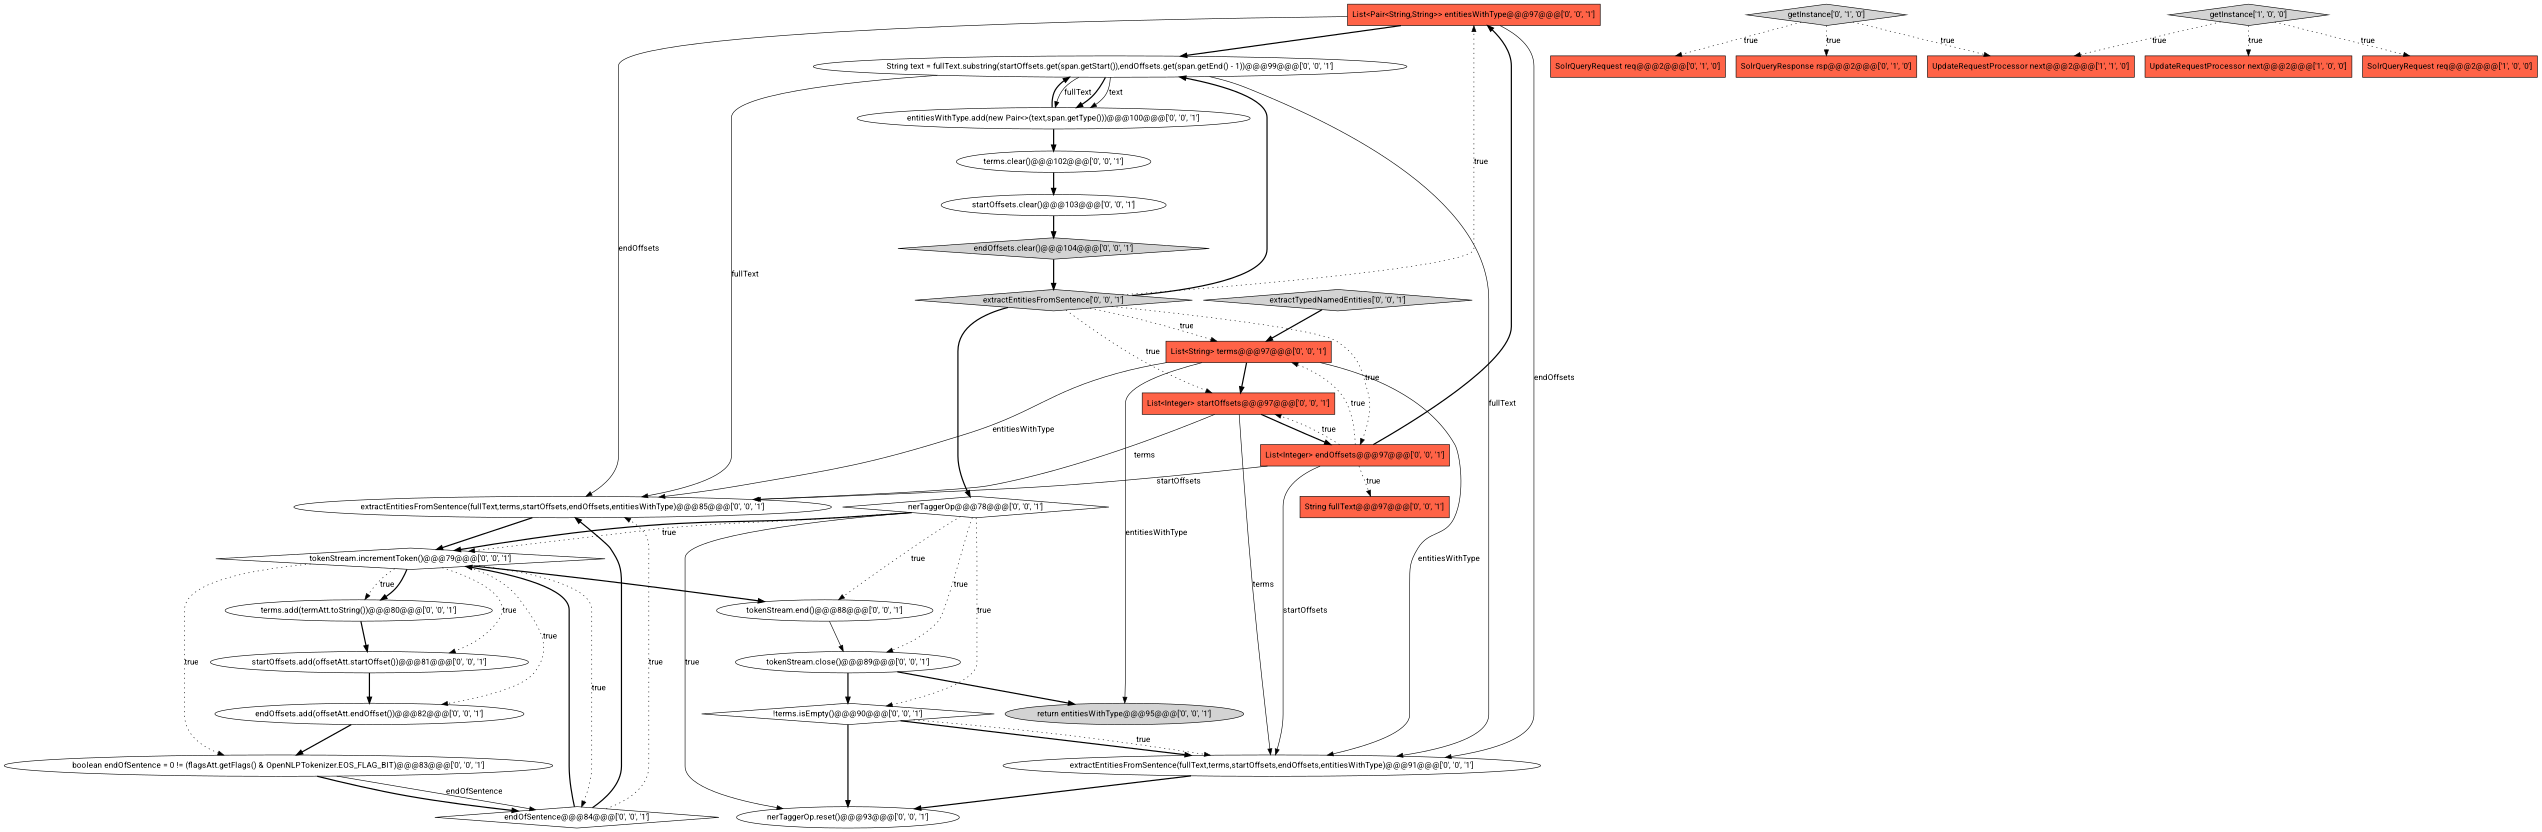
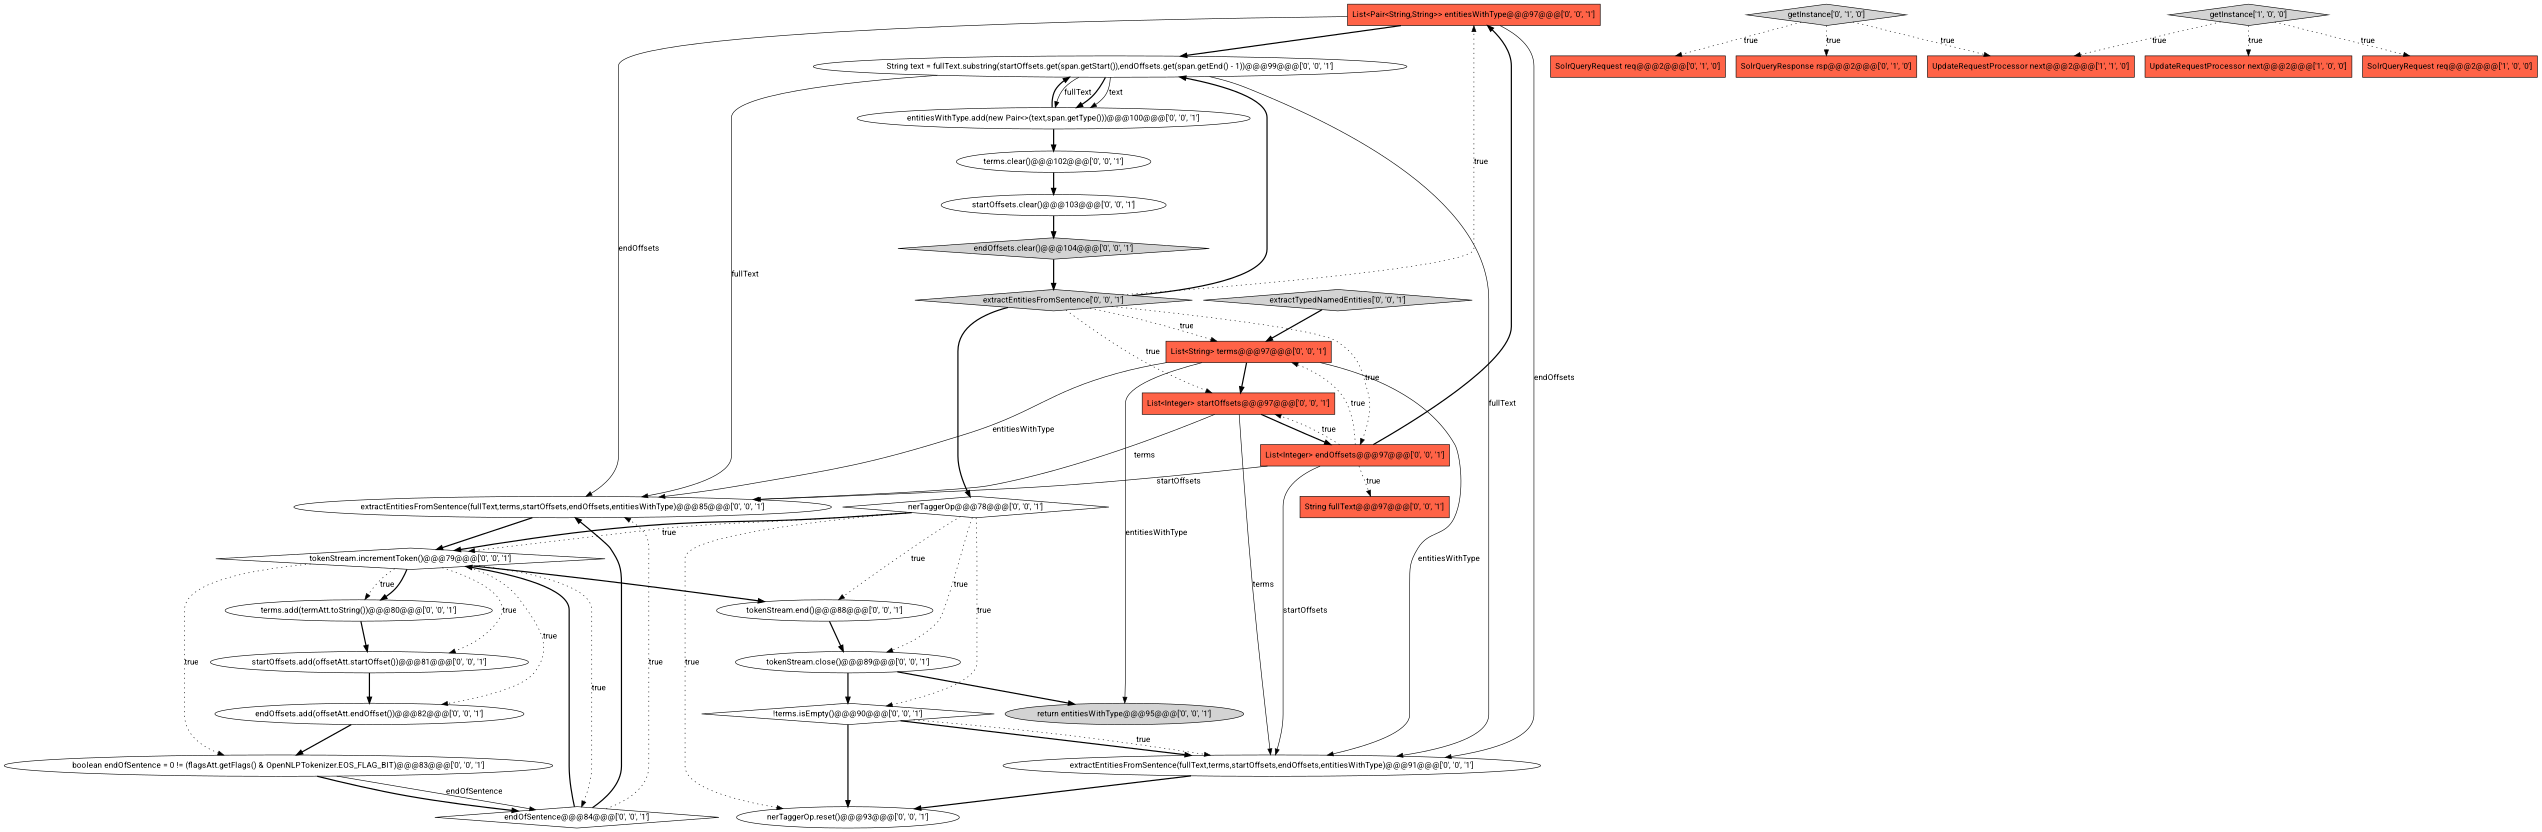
  digraph {
    fontname=Roboto
    node [fillcolor=white fontname=Roboto shape=ellipse style=filled]
    edge [fontname=Roboto style=bold]
    n1 [label="nerTaggerOp.reset()@@@93@@@['0', '0', '1']"]
    n2 [fillcolor=lightgray label="return entitiesWithType@@@95@@@['0', '0', '1']"]
    n3 [label="terms.add(termAtt.toString())@@@80@@@['0', '0', '1']"]
    n4 [label="startOffsets.add(offsetAtt.startOffset())@@@81@@@['0', '0', '1']"]
    n5 [label="endOffsets.add(offsetAtt.endOffset())@@@82@@@['0', '0', '1']"]
    n6 [label="endOfSentence@@@84@@@['0', '0', '1']" shape=diamond]
    n7 [label="extractEntitiesFromSentence(fullText,terms,startOffsets,endOffsets,entitiesWithType)@@@85@@@['0', '0', '1']"]
    n8 [label="tokenStream.incrementToken()@@@79@@@['0', '0', '1']" shape=diamond]
    n9 [label="tokenStream.end()@@@88@@@['0', '0', '1']"]
    n10 [label="boolean endOfSentence = 0 != (flagsAtt.getFlags() & OpenNLPTokenizer.EOS_FLAG_BIT)@@@83@@@['0', '0', '1']"]
    n11 [label="tokenStream.close()@@@89@@@['0', '0', '1']"]
    n12 [label="!terms.isEmpty()@@@90@@@['0', '0', '1']" shape=diamond]
    n13 [label="extractEntitiesFromSentence(fullText,terms,startOffsets,endOffsets,entitiesWithType)@@@91@@@['0', '0', '1']"]
    n14 [fillcolor=tomato label="List<Pair<String,String>> entitiesWithType@@@97@@@['0', '0', '1']" shape=box]
    n15 [label="String text = fullText.substring(startOffsets.get(span.getStart()),endOffsets.get(span.getEnd() - 1))@@@99@@@['0', '0', '1']"]
    n16 [label="entitiesWithType.add(new Pair<>(text,span.getType()))@@@100@@@['0', '0', '1']"]
    n17 [fillcolor=tomato label="List<Integer> startOffsets@@@97@@@['0', '0', '1']" shape=box]
    n18 [fillcolor=tomato label="List<Integer> endOffsets@@@97@@@['0', '0', '1']" shape=box]
    n19 [fillcolor=tomato label="List<String> terms@@@97@@@['0', '0', '1']" shape=box]
    n20 [fillcolor=tomato label="String fullText@@@97@@@['0', '0', '1']" shape=box]
    n21 [fillcolor=lightgray label="getInstance['0', '1', '0']" shape=diamond]
    n22 [fillcolor=tomato label="SolrQueryRequest req@@@2@@@['0', '1', '0']" shape=box]
    n23 [fillcolor=tomato label="UpdateRequestProcessor next@@@2@@@['1', '1', '0']" shape=box]
    n24 [fillcolor=tomato label="SolrQueryResponse rsp@@@2@@@['0', '1', '0']" shape=box]
    n25 [label="nerTaggerOp@@@78@@@['0', '0', '1']" shape=diamond]
    n26 [fillcolor=lightgray label="extractEntitiesFromSentence['0', '0', '1']" shape=diamond]
    n27 [fillcolor=lightgray label="extractTypedNamedEntities['0', '0', '1']" shape=diamond]
    n28 [fillcolor=tomato label="UpdateRequestProcessor next@@@2@@@['1', '0', '0']" shape=box]
    n29 [fillcolor=tomato label="SolrQueryRequest req@@@2@@@['1', '0', '0']" shape=box]
    n30 [fillcolor=lightgray label="endOffsets.clear()@@@104@@@['0', '0', '1']" shape=diamond]
    n31 [label="terms.clear()@@@102@@@['0', '0', '1']"]
    n32 [label="startOffsets.clear()@@@103@@@['0', '0', '1']"]
    n33 [fillcolor=lightgray label="getInstance['1', '0', '0']" shape=diamond]
    n3 -> n4
    n4 -> n5
    n5 -> n10
    n6 -> n7 [label=true style=dotted]
    n6 -> n7
    n6 -> n8
    n7 -> n8
    n8 -> n3 [label=true style=dotted]
    n8 -> n3
    n8 -> n4 [label=true style=dotted]
    n8 -> n5 [label=true style=dotted]
    n8 -> n6 [label=true style=dotted]
    n8 -> n9
    n8 -> n10 [label=true style=dotted]
-   n9 -> n11 [style=solid]
+   n9 -> n11
    n10 -> n6 [label=endOfSentence style=solid]
    n10 -> n6
    n11 -> n2
    n11 -> n12
    n12 -> n1
    n12 -> n13
    n12 -> n13 [label=true style=dotted]
    n13 -> n1
    n14 -> n7 [label=endOffsets style=solid]
    n14 -> n13 [label=endOffsets style=solid]
    n14 -> n15
    n15 -> n7 [label=fullText style=solid]
    n15 -> n13 [label=fullText style=solid]
    n15 -> n16 [label=fullText style=solid]
    n15 -> n16
    n15 -> n16 [label=text style=solid]
    n16 -> n15
    n16 -> n31
    n17 -> n7 [label=terms style=solid]
    n17 -> n13 [label=terms style=solid]
    n17 -> n18
    n18 -> n7 [label=startOffsets style=solid]
    n18 -> n13 [label=startOffsets style=solid]
    n18 -> n14
    n18 -> n17 [label=true style=dotted]
    n18 -> n19 [label=true style=dotted]
    n18 -> n20 [label=true style=dotted]
    n19 -> n2 [label=entitiesWithType style=solid]
    n19 -> n7 [label=entitiesWithType style=solid]
    n19 -> n13 [label=entitiesWithType style=solid]
    n19 -> n17
    n21 -> n22 [label=true style=dotted]
    n21 -> n23 [label=true style=dotted]
    n21 -> n24 [label=true style=dotted]
-   n25 -> n1 [label=true style=solid]
+   n25 -> n1 [label=true style=dotted]
    n25 -> n8
    n25 -> n8 [label=true style=dotted]
    n25 -> n9 [label=true style=dotted]
    n25 -> n11 [label=true style=dotted]
    n25 -> n12 [label=true style=dotted]
    n26 -> n14 [label=true style=dotted]
    n26 -> n15
    n26 -> n17 [label=true style=dotted]
    n26 -> n18 [label=true style=dotted]
    n26 -> n19 [label=true style=dotted]
    n26 -> n25
    n27 -> n19
    n30 -> n26
    n31 -> n32
    n32 -> n30
    n33 -> n23 [label=true style=dotted]
    n33 -> n28 [label=true style=dotted]
    n33 -> n29 [label=true style=dotted]
  }
